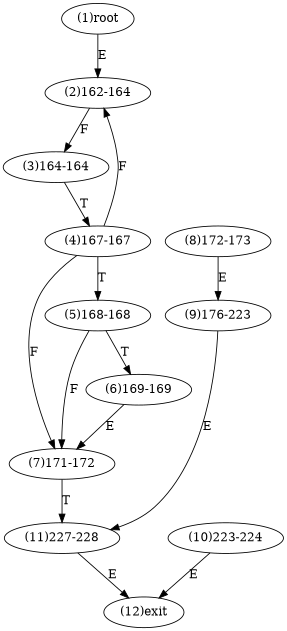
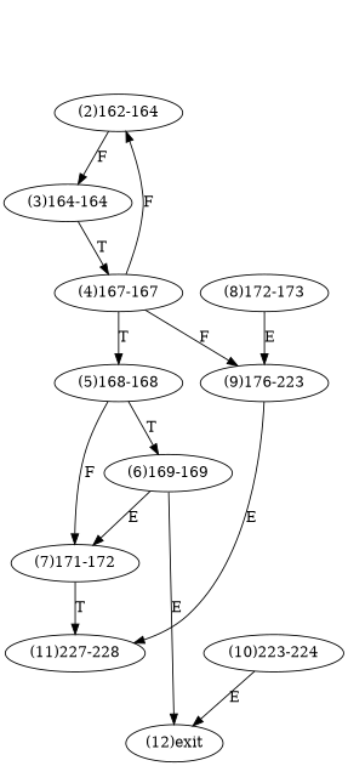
  digraph {
-   n1 [label="(1)root"]
    n2 [label="(2)162-164"]
    n3 [label="(3)164-164"]
    n4 [label="(4)167-167"]
    n5 [label="(5)168-168"]
    n6 [label="(7)171-172"]
    n7 [label="(9)176-223"]
    n8 [label="(11)227-228"]
    n9 [label="(6)169-169"]
    n10 [label="(12)exit"]
    n11 [label="(8)172-173"]
    n12 [label="(10)223-224"]
-   n1 -> n2 [label=E]
    n2 -> n3 [label=F]
    n3 -> n4 [label=T]
    n4 -> n2 [label=F]
    n4 -> n5 [label=T]
-   n4 -> n6 [label=F]
+   n4 -> n7 [label=F]
    n5 -> n6 [label=F]
    n5 -> n9 [label=T]
    n6 -> n8 [label=T]
    n7 -> n8 [label=E]
-   n8 -> n10 [label=E]
+   n9 -> n10 [label=E]
    n9 -> n6 [label=E]
    n11 -> n7 [label=E]
    n12 -> n10 [label=E]
  }
